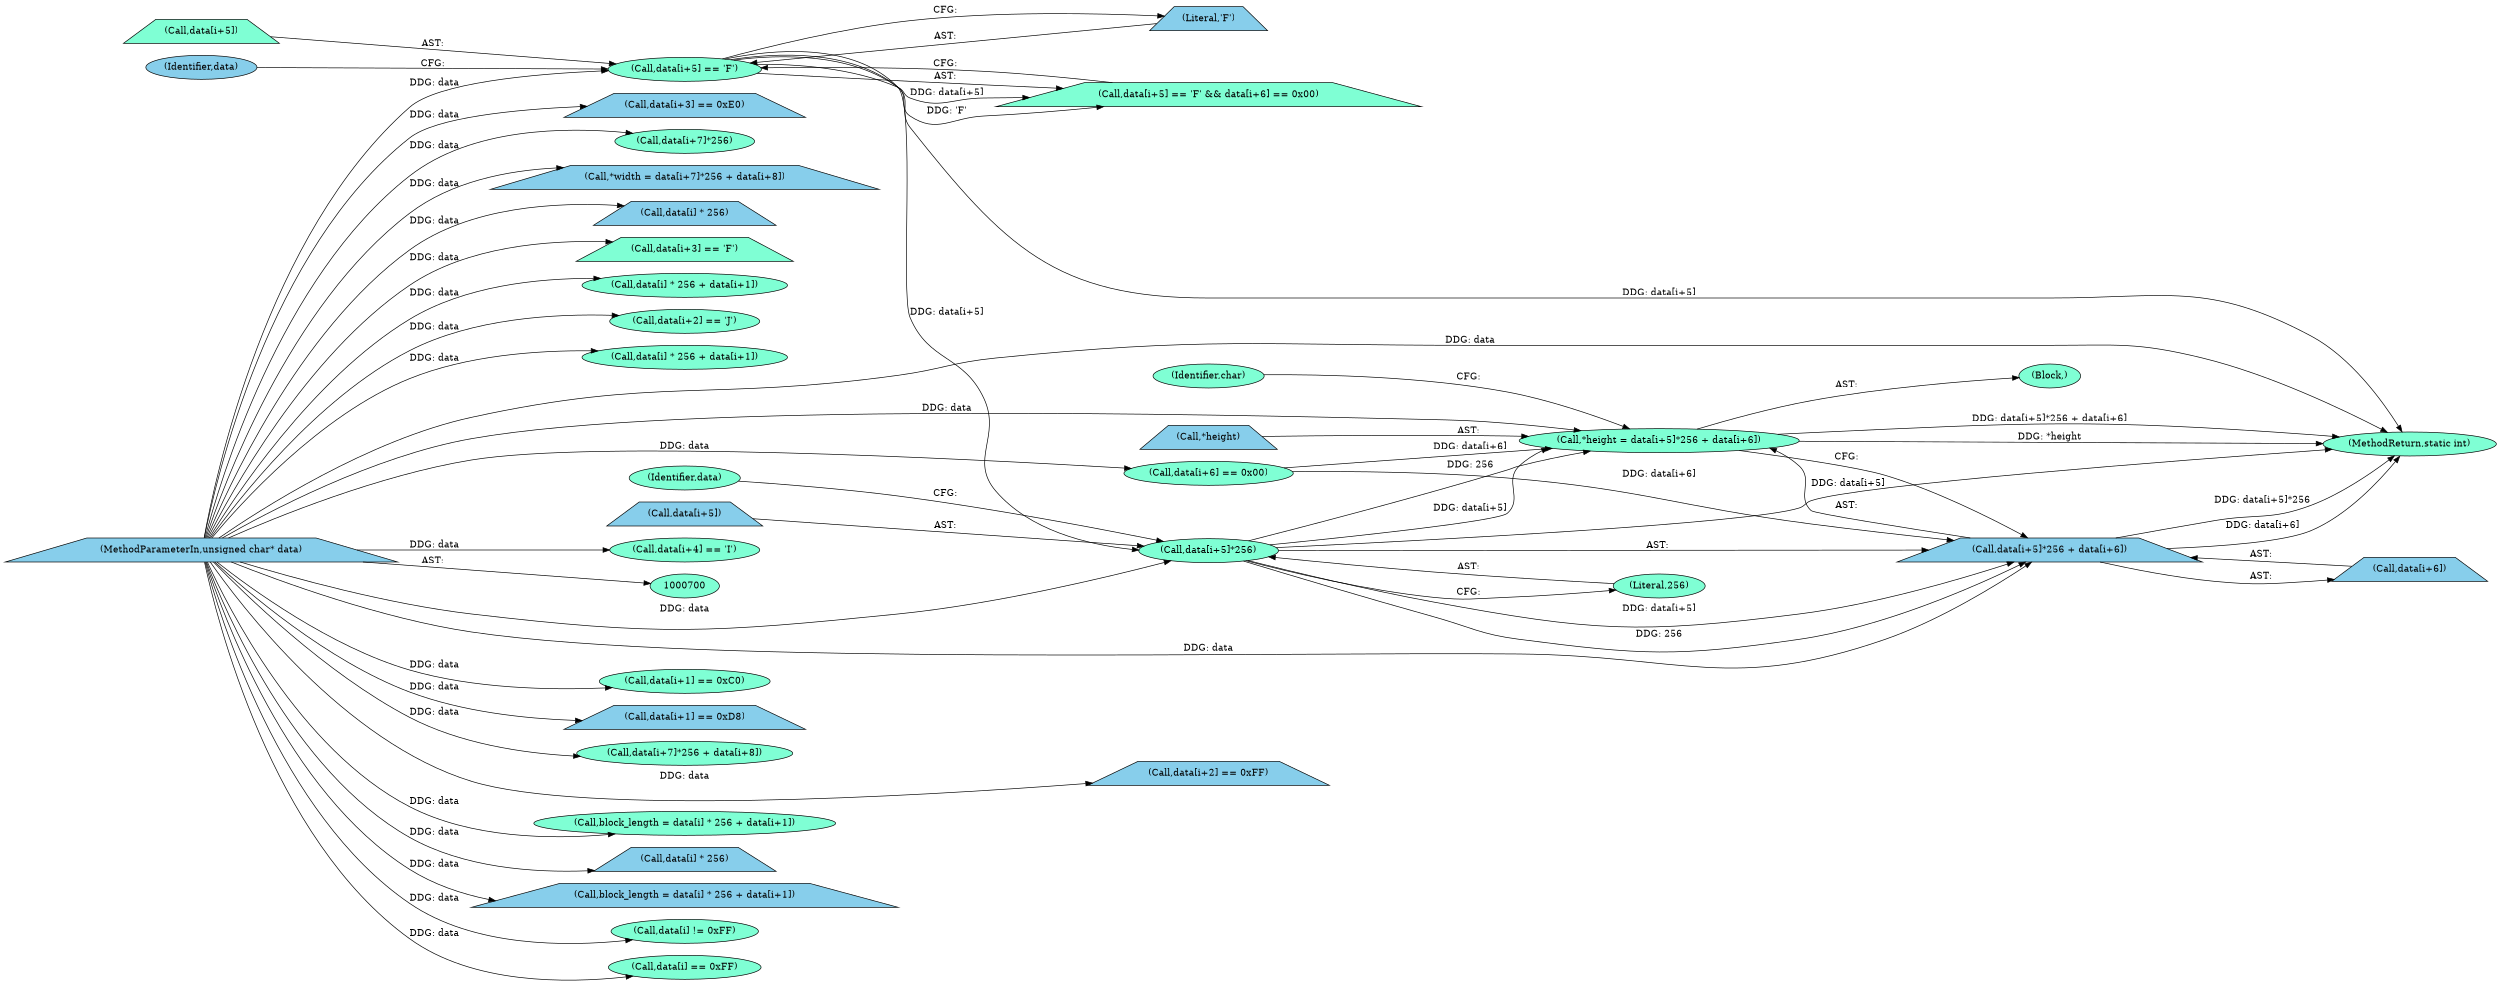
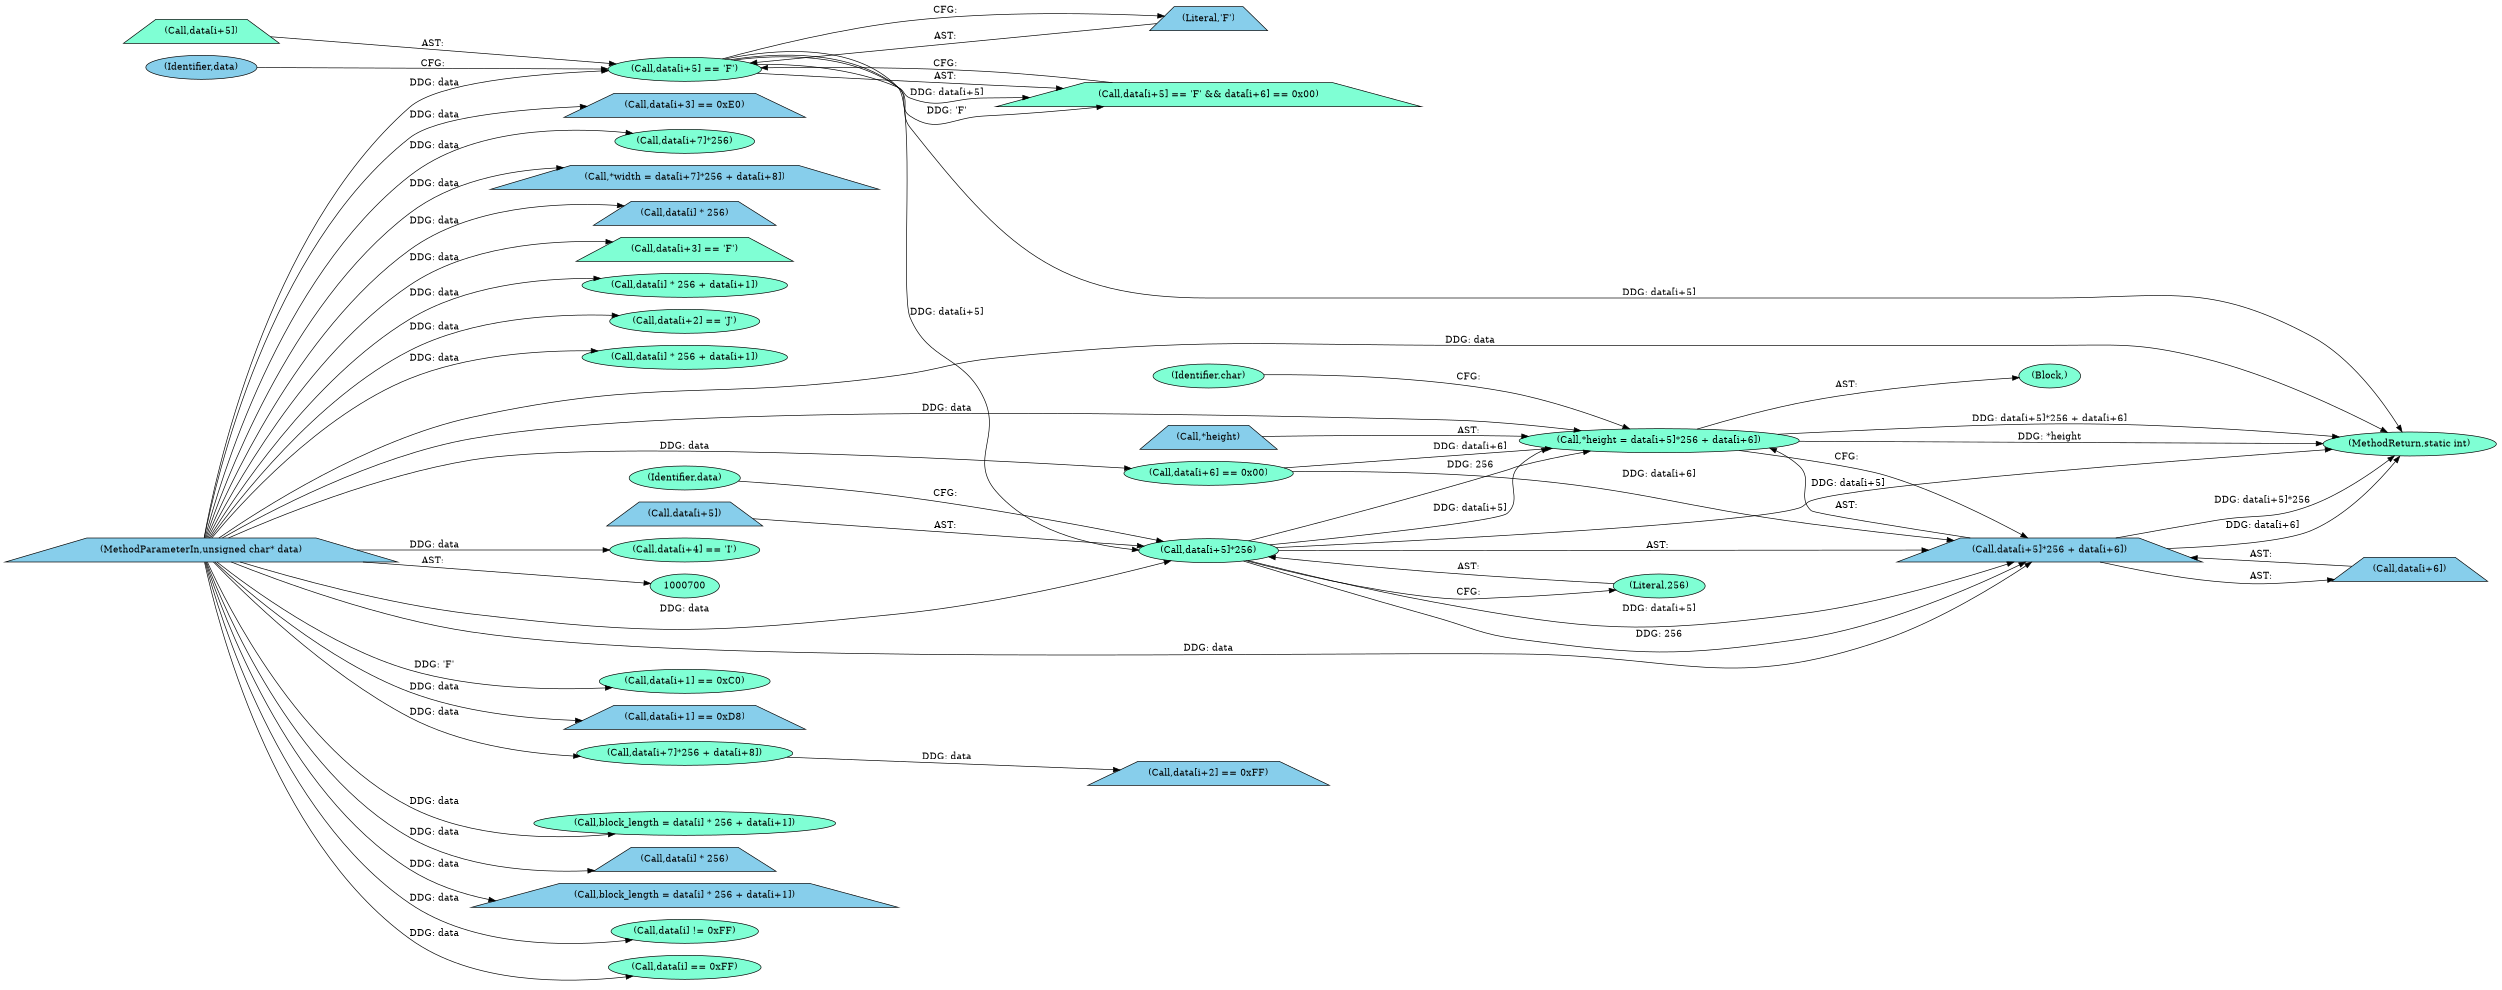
  digraph {
    rankdir=LR
    node [fillcolor=aquamarine shape=ellipse style=filled]
    n1 [label="(Call,data[i+5]*256)"]
    n2 [label="(Call,*height = data[i+5]*256 + data[i+6])"]
    n3 [fillcolor=skyblue label="(Call,data[i+5]*256 + data[i+6])" shape=trapezium]
    n4 [label="(MethodReturn,static int)"]
    n5 [label="(Literal,256)"]
    n6 [label="(Block,)"]
    n7 [fillcolor=skyblue label="(Call,data[i+6])" shape=trapezium]
    n8 [label="(Call,data[i+5] == 'F')"]
    n9 [fillcolor=skyblue label="(Literal,'F')" shape=trapezium]
    n10 [label="(Call,data[i+5] == 'F' && data[i+6] == 0x00)" shape=trapezium]
    n11 [fillcolor=skyblue label="(MethodParameterIn,unsigned char* data)" shape=trapezium]
    n12 [label="(Call,data[i+1] == 0xC0)"]
    n13 [fillcolor=skyblue label="(Call,data[i+1] == 0xD8)" shape=trapezium]
    n14 [label="(Call,data[i+7]*256 + data[i+8])"]
    n15 [label="(Call,block_length = data[i] * 256 + data[i+1])"]
    n16 [fillcolor=skyblue label="(Call,data[i] * 256)" shape=trapezium]
    n17 [fillcolor=skyblue label="(Call,block_length = data[i] * 256 + data[i+1])" shape=trapezium]
    n18 [label="(Call,data[i+6] == 0x00)"]
    n19 [label="(Call,data[i] != 0xFF)"]
    n20 [label="(Call,data[i] == 0xFF)"]
    n21 [fillcolor=skyblue label="(Call,data[i+3] == 0xE0)" shape=trapezium]
    n22 [label="(Call,data[i+7]*256)"]
    n23 [fillcolor=skyblue label="(Call,*width = data[i+7]*256 + data[i+8])" shape=trapezium]
    n24 [fillcolor=skyblue label="(Call,data[i] * 256)" shape=trapezium]
    n25 [fillcolor=skyblue label="(Call,data[i+2] == 0xFF)" shape=trapezium]
    n26 [label="(Call,data[i+3] == 'F')" shape=trapezium]
    n27 [label="(Call,data[i] * 256 + data[i+1])"]
    n28 [label="(Call,data[i+2] == 'J')"]
    n29 [label="(Call,data[i] * 256 + data[i+1])"]
    n30 [label="(Call,data[i+4] == 'I')"]
    n31 [label=1000700]
    n32 [label="(Identifier,data)"]
    n33 [label="(Identifier,char)"]
    n34 [fillcolor=skyblue label="(Identifier,data)"]
    n35 [fillcolor=skyblue label="(Call,*height)" shape=trapezium]
    n36 [label="(Call,data[i+5])" shape=trapezium]
    n37 [fillcolor=skyblue label="(Call,data[i+5])" shape=trapezium]
    n1 -> n2 [label="DDG: data[i+5]"]
    n1 -> n2 [label="DDG: 256"]
    n1 -> n3 [label="AST: "]
    n1 -> n3 [label="DDG: data[i+5]"]
    n1 -> n3 [label="DDG: 256"]
    n1 -> n4 [label="DDG: data[i+5]"]
    n1 -> n5 [label="CFG: "]
    n2 -> n3 [label="CFG: "]
    n2 -> n4 [label="DDG: *height"]
    n2 -> n4 [label="DDG: data[i+5]*256 + data[i+6]"]
    n2 -> n6 [label="AST: "]
    n3 -> n2 [label="AST: "]
    n3 -> n4 [label="DDG: data[i+6]"]
    n3 -> n4 [label="DDG: data[i+5]*256"]
    n3 -> n7 [label="AST: "]
    n5 -> n1 [label="AST: "]
    n7 -> n3 [label="AST: "]
    n8 -> n1 [label="DDG: data[i+5]"]
    n8 -> n4 [label="DDG: data[i+5]"]
    n8 -> n9 [label="CFG: "]
    n8 -> n10 [label="AST: "]
    n8 -> n10 [label="DDG: data[i+5]"]
    n8 -> n10 [label="DDG: 'F'"]
    n9 -> n8 [label="AST: "]
    n10 -> n8 [label="CFG: "]
    n11 -> n1 [label="DDG: data"]
    n11 -> n2 [label="DDG: data"]
    n11 -> n3 [label="DDG: data"]
    n11 -> n4 [label="DDG: data"]
    n11 -> n8 [label="DDG: data"]
-   n11 -> n12 [label="DDG: data"]
+   n11 -> n12 [label="DDG: 'F'"]
    n11 -> n13 [label="DDG: data"]
    n11 -> n14 [label="DDG: data"]
    n11 -> n15 [label="DDG: data"]
    n11 -> n16 [label="DDG: data"]
    n11 -> n17 [label="DDG: data"]
    n11 -> n18 [label="DDG: data"]
    n11 -> n19 [label="DDG: data"]
    n11 -> n20 [label="DDG: data"]
    n11 -> n21 [label="DDG: data"]
    n11 -> n22 [label="DDG: data"]
    n11 -> n23 [label="DDG: data"]
    n11 -> n24 [label="DDG: data"]
-   n11 -> n25 [label="DDG: data"]
+   n14 -> n25 [label="DDG: data"]
    n11 -> n26 [label="DDG: data"]
    n11 -> n27 [label="DDG: data"]
    n11 -> n28 [label="DDG: data"]
    n11 -> n29 [label="DDG: data"]
    n11 -> n30 [label="DDG: data"]
    n11 -> n31 [label="AST: "]
    n18 -> n2 [label="DDG: data[i+6]"]
    n18 -> n3 [label="DDG: data[i+6]"]
    n32 -> n1 [label="CFG: "]
    n33 -> n2 [label="CFG: "]
    n34 -> n8 [label="CFG: "]
    n35 -> n2 [label="AST: "]
    n36 -> n8 [label="AST: "]
    n37 -> n1 [label="AST: "]
  }
